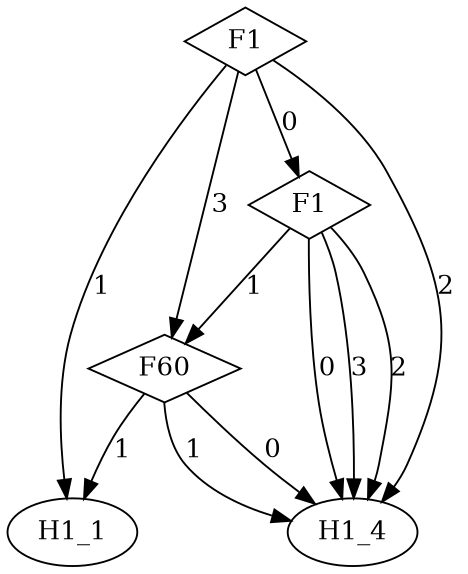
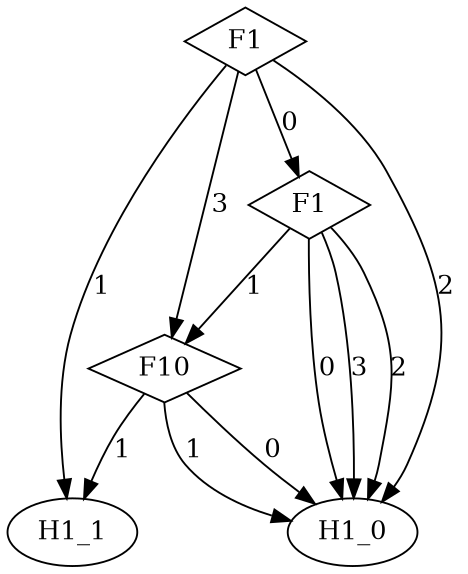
  digraph {
    node [shape=diamond]
    n1 [label=H1_1 shape=""]
-   n2 [label=H1_4 shape=""]
-   n3 [label=F60]
+   n2 [label=H1_0 shape=""]
+   n3 [label=F10]
    n4 [label=F1]
    n5 [label=F1]
    n3 -> n1 [label=1]
    n3 -> n2 [label=1]
    n3 -> n2 [label=0]
    n4 -> n2 [label=3]
    n4 -> n2 [label=2]
    n4 -> n2 [label=0]
    n4 -> n3 [label=1]
    n5 -> n1 [label=1]
    n5 -> n2 [label=2]
    n5 -> n3 [label=3]
    n5 -> n4 [label=0]
  }
